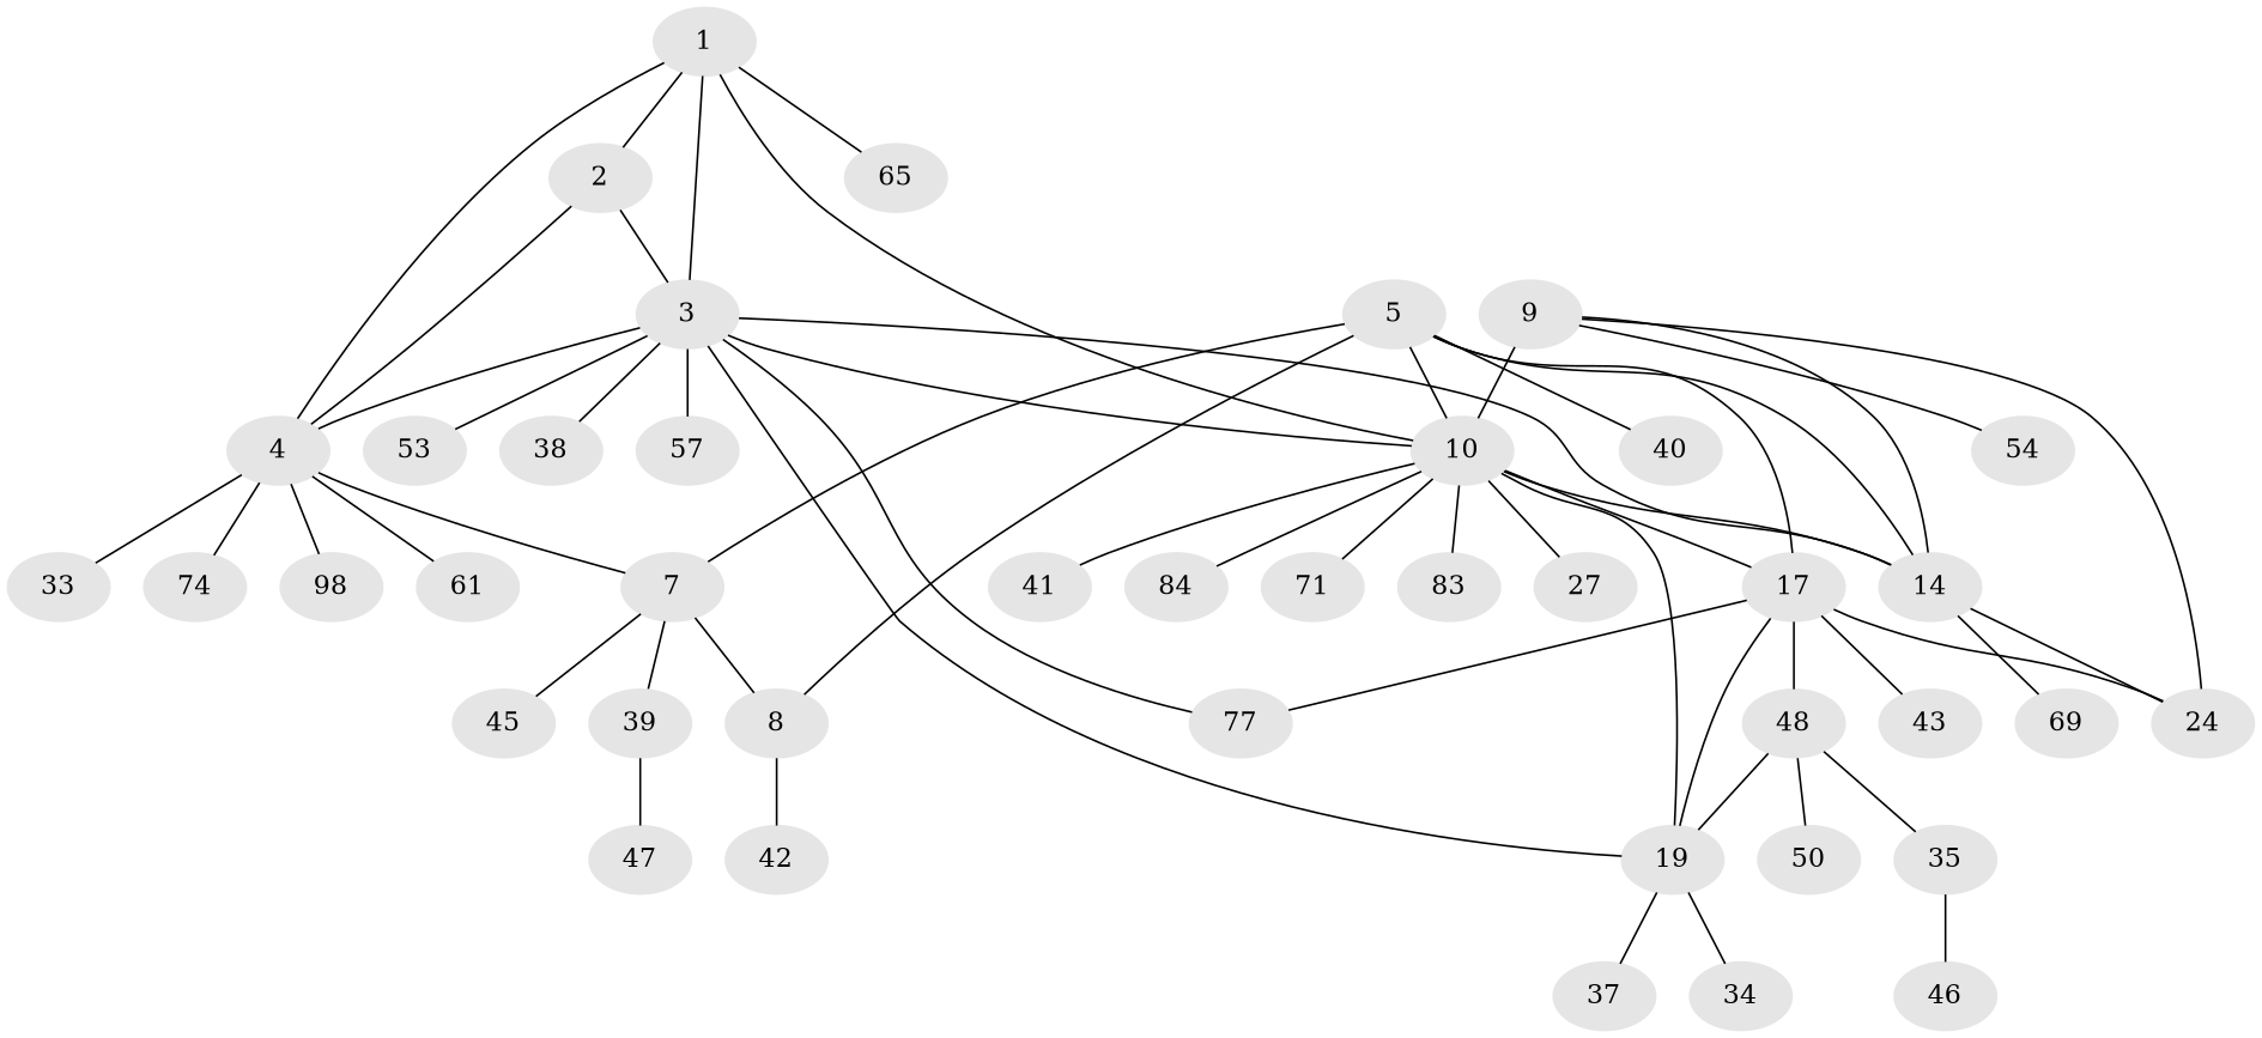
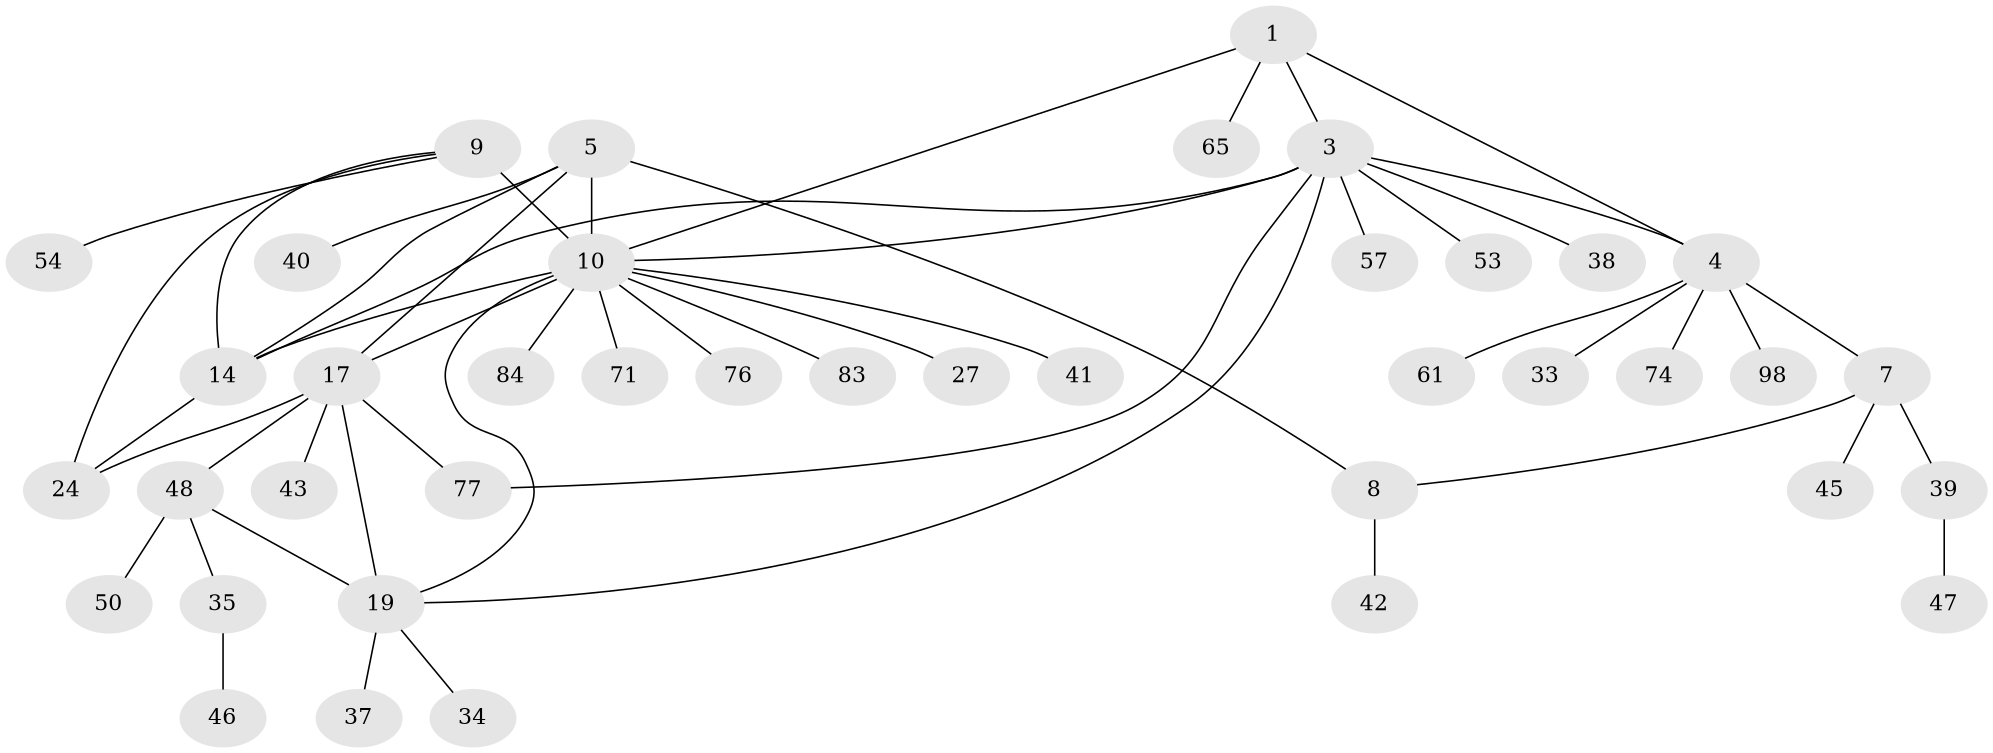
  graph {
    node [color=gray90 style=filled]
    1
-   2
    3
    4
    10 [super="+11+13"]
    65
    14 [super="+30+21+62+28"]
    19 [super="+25+20+60"]
    38
    n10 [label=57]
    n11 [label=53]
    77
    7 [super="+32+58"]
    n14 [label=61]
    33
    74
    n17 [label=98]
    17
    27
    41 [super="+55"]
    n21 [label=84]
    71
+   76
    83
    24 [super="+64+82"]
-   69
    34 [super="+72"]
    37
    8 [super="+23"]
    n30 [label=39]
    45
    5 [super="+59+66+48+6"]
    40
    42
    43
    n36 [label=48 super="+29+56+39"]
    47
    9 [super="+12"]
    54 [super="+79"]
    35
    50
    46
-   1 -- 2
    1 -- 3
    1 -- 4
    1 -- 10
    1 -- 65
-   2 -- 3
-   2 -- 4
    3 -- 4
    3 -- 10
    3 -- 14
    3 -- 19
    3 -- 38
    3 -- n10
    3 -- n11
    3 -- 77
    4 -- 7
    4 -- n14
    4 -- 33
    4 -- 74
    4 -- n17
    10 -- 14 [weight=3]
    10 -- 19
    10 -- 17
    10 -- 27
    10 -- 41
    10 -- n21
    10 -- 71
+   10 -- 76
    10 -- 83
    14 -- 24
-   14 -- 69
    19 -- 34
    19 -- 37
    7 -- 8
    7 -- n30
    7 -- 45
    17 -- 19 [weight=2]
    17 -- 77
    17 -- 24
    17 -- 43
    17 -- n36
    8 -- 42
    n30 -- 47
    5 -- 10 [weight=2]
    5 -- 14
-   5 -- 7 [weight=2]
    5 -- 17
    5 -- 8 [weight=2]
    5 -- 40
    n36 -- 19 [weight=2]
    n36 -- 35
    n36 -- 50
    9 -- 10 [weight=4]
    9 -- 14
    9 -- 24
    9 -- 54
    35 -- 46
  }
